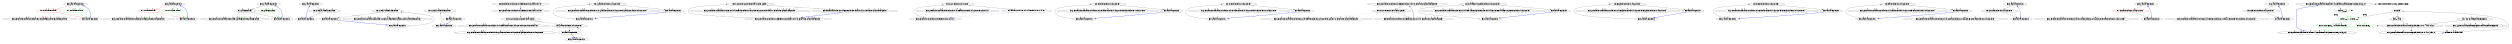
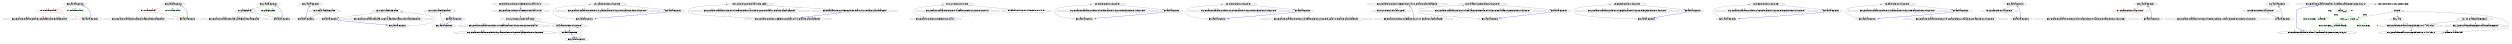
  digraph {
    node [cluster="lambda expression" span="5-5" file="NumberToWordsExtension.cs"]
    edge [style=solid]
    n1 [label="Entry lambda expression" span="16-16" file=""]
    n2 [color=red community=0 label="new RomanianFormatter()" span="16-16" file=""]
    n3 [color=green community=0 label="new RomanianFormatter()" span="16-16" file=""]
    n4 [label="Exit lambda expression" span="16-16" file=""]
    n5 [cluster="Humanizer.Localisation.Formatters.RomanianFormatter.RomanianFormatter()" label="Entry Humanizer.Localisation.Formatters.RomanianFormatter.RomanianFormatter()" span="2-2" file=""]
    n6 [label="Entry lambda expression" span="17-17" file=""]
    n7 [color=red community=0 label="new RussianFormatter()" span="17-17" file=""]
    n8 [color=green community=0 label="new RussianFormatter()" span="17-17" file=""]
    n9 [label="Exit lambda expression" span="17-17" file=""]
    n10 [cluster="Humanizer.Localisation.Formatters.RussianFormatter.RussianFormatter()" label="Entry Humanizer.Localisation.Formatters.RussianFormatter.RussianFormatter()" span="4-4" file=""]
    n11 [label="Entry lambda expression" span="18-18" file=""]
    n12 [label="new ArabicFormatter()" span="18-18" file=""]
    n13 [color=green community=0 label="new ArabicFormatter()" span="18-18" file=""]
    n14 [label="Exit lambda expression" span="18-18" file=""]
    n15 [cluster="Humanizer.Localisation.Formatters.ArabicFormatter.ArabicFormatter()" label="Entry Humanizer.Localisation.Formatters.ArabicFormatter.ArabicFormatter()" span="2-2" file=""]
    n16 [label="Entry lambda expression" span="19-19" file=""]
    n17 [label="new CzechSlovakPolishFormatter()" span="19-19" file=""]
    n18 [label="Exit lambda expression" span="19-19" file=""]
    n19 [cluster="Humanizer.Localisation.Formatters.CzechSlovakPolishFormatter.CzechSlovakPolishFormatter()" label="Entry Humanizer.Localisation.Formatters.CzechSlovakPolishFormatter.CzechSlovakPolishFormatter()" span="2-2" file=""]
    n20 [label="Entry lambda expression" span="20-20" file=""]
    n21 [label="new CzechSlovakPolishFormatter()" span="20-20" file=""]
    n22 [label="Exit lambda expression" span="20-20" file=""]
    n23 [label="Entry lambda expression" span="21-21" file=""]
    n24 [label="new CzechSlovakPolishFormatter()" span="21-21" file=""]
    n25 [label="Exit lambda expression" span="21-21" file=""]
    n26 [cluster="Humanizer.Localisation.NumberToWords.ArabicNumberToWordsConverter.ArabicNumberToWordsConverter()" label="Entry Humanizer.Localisation.NumberToWords.ArabicNumberToWordsConverter.ArabicNumberToWordsConverter()" span="6-6"]
    n27 [cluster="Humanizer.NumberToWordsExtension.ToOrdinalWords(int)" label="Entry Humanizer.NumberToWordsExtension.ToOrdinalWords(int)" span="67-67"]
    n28 [cluster="Humanizer.NumberToWordsExtension.ToOrdinalWords(int)" label="return Converter.ConvertToOrdinal(number);" span="69-69"]
    n29 [cluster="Humanizer.Localisation.NumberToWords.DefaultNumberToWordsConverter.ConvertToOrdinal(int)" label="Entry Humanizer.Localisation.NumberToWords.DefaultNumberToWordsConverter.ConvertToOrdinal(int)" span="45-45"]
    n30 [label="new ArabicNumberToWordsConverter()" span="16-16"]
    n31 [cluster="Humanizer.NumberToWordsExtension.ToOrdinalWords(int)" label="Exit Humanizer.NumberToWordsExtension.ToOrdinalWords(int)" span="67-67"]
    n32 [cluster="Humanizer.Localisation.NumberToWords.SpanishNumberToWordsConverter.SpanishNumberToWordsConverter()" label="Entry Humanizer.Localisation.NumberToWords.SpanishNumberToWordsConverter.SpanishNumberToWordsConverter()"]
    n33 [cluster="Humanizer.Localisation.NumberToWords.DefaultNumberToWordsConverter.ConvertToOrdinal(int, Humanizer.GrammaticalGender)" label="Entry Humanizer.Localisation.NumberToWords.DefaultNumberToWordsConverter.ConvertToOrdinal(int, Humanizer.GrammaticalGender)" span="35-35"]
    n34 [cluster="Humanizer.Localisation.NumberToWords.DefaultNumberToWordsConverter.Convert(int)" label="Entry Humanizer.Localisation.NumberToWords.DefaultNumberToWordsConverter.Convert(int)" span="22-22"]
    n35 [cluster="Humanizer.Localisation.NumberToWords.PolishNumberToWordsConverter.PolishNumberToWordsConverter()" label="Entry Humanizer.Localisation.NumberToWords.PolishNumberToWordsConverter.PolishNumberToWordsConverter()" span="4-4"]
    n36 [cluster="Humanizer.NumberToWordsExtension.ToWords(int)" label="Entry Humanizer.NumberToWordsExtension.ToWords(int)" span="33-33"]
    n37 [cluster="Humanizer.NumberToWordsExtension.ToWords(int)" label="return Converter.Convert(number);" span="35-35"]
    n38 [cluster="Humanizer.NumberToWordsExtension.ToWords(int)" label="Exit Humanizer.NumberToWordsExtension.ToWords(int)" span="33-33"]
    n39 [cluster="Humanizer.Localisation.NumberToWords.DutchNumberToWordsConverter.DutchNumberToWordsConverter()" label="Entry Humanizer.Localisation.NumberToWords.DutchNumberToWordsConverter.DutchNumberToWordsConverter()" span="11-11"]
    n40 [cluster="Humanizer.NumberToWordsExtension.ToWords(int, Humanizer.GrammaticalGender)" label="Entry Humanizer.NumberToWordsExtension.ToWords(int, Humanizer.GrammaticalGender)" span="57-57"]
    n41 [cluster="Humanizer.NumberToWordsExtension.ToWords(int, Humanizer.GrammaticalGender)" label="return Converter.Convert(number, gender);" span="59-59"]
    n42 [cluster="Humanizer.NumberToWordsExtension.ToWords(int, Humanizer.GrammaticalGender)" label="Exit Humanizer.NumberToWordsExtension.ToWords(int, Humanizer.GrammaticalGender)" span="57-57"]
    n43 [cluster="Humanizer.Localisation.NumberToWords.DefaultNumberToWordsConverter.Convert(int, Humanizer.GrammaticalGender)" label="Entry Humanizer.Localisation.NumberToWords.DefaultNumberToWordsConverter.Convert(int, Humanizer.GrammaticalGender)" span="12-12"]
    n44 [cluster="Humanizer.Localisation.NumberToWords.BrazilianPortugueseNumberToWordsConverter.BrazilianPortugueseNumberToWordsConverter()" label="Entry Humanizer.Localisation.NumberToWords.BrazilianPortugueseNumberToWordsConverter.BrazilianPortugueseNumberToWordsConverter()"]
    n45 [cluster="Humanizer.Localisation.NumberToWords.EnglishNumberToWordsConverter.EnglishNumberToWordsConverter()" label="Entry Humanizer.Localisation.NumberToWords.EnglishNumberToWordsConverter.EnglishNumberToWordsConverter()"]
    n46 [cluster="Humanizer.Localisation.NumberToWords.FrenchNumberToWordsConverter.FrenchNumberToWordsConverter()" label="Entry Humanizer.Localisation.NumberToWords.FrenchNumberToWordsConverter.FrenchNumberToWordsConverter()"]
    n47 [cluster="Humanizer.Localisation.NumberToWords.FarsiNumberToWordsConverter.FarsiNumberToWordsConverter()" label="Entry Humanizer.Localisation.NumberToWords.FarsiNumberToWordsConverter.FarsiNumberToWordsConverter()"]
    n48 [cluster="Humanizer.NumberToWordsExtension.ToOrdinalWords(int, Humanizer.GrammaticalGender)" label="Entry Humanizer.NumberToWordsExtension.ToOrdinalWords(int, Humanizer.GrammaticalGender)" span="80-80"]
    n49 [cluster="Humanizer.NumberToWordsExtension.ToOrdinalWords(int, Humanizer.GrammaticalGender)" label="return Converter.ConvertToOrdinal(number, gender);" span="82-82"]
    n50 [cluster="Humanizer.NumberToWordsExtension.ToOrdinalWords(int, Humanizer.GrammaticalGender)" label="Exit Humanizer.NumberToWordsExtension.ToOrdinalWords(int, Humanizer.GrammaticalGender)" span="80-80"]
    n51 [label="Entry lambda expression" span="25-25"]
    n52 [label="new GermanNumberToWordsConverter()" span="25-25"]
    n53 [label="Exit lambda expression" span="25-25"]
    n54 [cluster="Humanizer.Localisation.NumberToWords.GermanNumberToWordsConverter.GermanNumberToWordsConverter()" label="Entry Humanizer.Localisation.NumberToWords.GermanNumberToWordsConverter.GermanNumberToWordsConverter()" span="4-4"]
    n55 [label="Entry lambda expression" span="15-15"]
    n56 [label="new EnglishNumberToWordsConverter()" span="15-15"]
    n57 [label="Exit lambda expression" span="15-15"]
    n58 [label="Entry lambda expression" span="16-16"]
    n59 [label="Exit lambda expression" span="16-16"]
    n60 [label="Entry lambda expression" span="17-17"]
    n61 [label="new FarsiNumberToWordsConverter()" span="17-17"]
    n62 [label="Exit lambda expression" span="17-17"]
    n63 [label="Entry lambda expression" span="18-18"]
    n64 [label="new SpanishNumberToWordsConverter()" span="18-18"]
    n65 [label="Exit lambda expression" span="18-18"]
    n66 [label="Entry lambda expression" span="19-19"]
    n67 [label="new PolishNumberToWordsConverter()" span="19-19"]
    n68 [label="Exit lambda expression" span="19-19"]
    n69 [label="Entry lambda expression" span="20-20"]
    n70 [label="new BrazilianPortugueseNumberToWordsConverter()" span="20-20"]
    n71 [label="Exit lambda expression" span="20-20"]
    n72 [label="Entry lambda expression" span="21-21"]
    n73 [color=red label="new RussianNumberToWordsConverter()" span="21-21"]
    n74 [label="Exit lambda expression" span="21-21"]
    n75 [cluster="Humanizer.Localisation.NumberToWords.RussianNumberToWordsConverter.RussianNumberToWordsConverter()" label="Entry Humanizer.Localisation.NumberToWords.RussianNumberToWordsConverter.RussianNumberToWordsConverter()" span="6-6"]
    n76 [label="Entry lambda expression" span="22-22"]
    n77 [label="new FrenchNumberToWordsConverter()" span="22-22"]
    n78 [label="Exit lambda expression" span="22-22"]
    n79 [label="Entry lambda expression" span="23-23"]
    n80 [label="new DutchNumberToWordsConverter()" span="23-23"]
    n81 [label="Exit lambda expression" span="23-23"]
    n82 [label="Entry lambda expression" span="24-24"]
    n83 [label="new HebrewNumberToWordsConverter()" span="24-24"]
    n84 [label="Exit lambda expression" span="24-24"]
    n85 [cluster="Humanizer.Localisation.NumberToWords.HebrewNumberToWordsConverter.HebrewNumberToWordsConverter()" label="Entry Humanizer.Localisation.NumberToWords.HebrewNumberToWordsConverter.HebrewNumberToWordsConverter()"]
    n86 [cluster="Humanizer.Localisation.Formatters.SlovenianFormatter.GetResourceKey(string, int)" file="SlovenianFormatter.cs" label="Entry Humanizer.Localisation.Formatters.SlovenianFormatter.GetResourceKey(string, int)"]
+   n87 [cluster="Humanizer.Localisation.Formatters.SlovenianFormatter.GetResourceKey(string, int)" color=green community=0 file="SlovenianFormatter.cs" label="return resourceKey + DualPostfix;" span="7-7"]
    n88 [cluster="Humanizer.Localisation.Formatters.SlovenianFormatter.GetResourceKey(string, int)" file="SlovenianFormatter.cs" label="number == 2" span="6-6"]
    n89 [cluster="Humanizer.Localisation.Formatters.SlovenianFormatter.GetResourceKey(string, int)" color=green community=0 file="SlovenianFormatter.cs" label="number == 3 || number == 4" span="9-9"]
    n90 [cluster="Humanizer.Localisation.Formatters.SlovenianFormatter.GetResourceKey(string, int)" color=green community=0 file="SlovenianFormatter.cs" label="return resourceKey + TrialQuadralPostfix;" span="10-10"]
    n91 [cluster="Humanizer.Localisation.Formatters.SlovenianFormatter.GetResourceKey(string, int)" color=green community=0 file="SlovenianFormatter.cs" label="return resourceKey;" span="11-11"]
    n92 [cluster="Humanizer.Localisation.Formatters.SlovenianFormatter.GetResourceKey(string, int)" file="SlovenianFormatter.cs" label="Exit Humanizer.Localisation.Formatters.SlovenianFormatter.GetResourceKey(string, int)"]
    n93 [cluster="System.InvalidOperationException.InvalidOperationException()" file="SlovenianNumberToWordsConverter.cs" label="Entry System.InvalidOperationException.InvalidOperationException()" span="0-0"]
    n94 [cluster="CommandLine.Infrastructure.PopsicleSetter.Set<T>(bool, ref T, T)" file="SlovenianNumberToWordsConverter.cs" label="Entry CommandLine.Infrastructure.PopsicleSetter.Set<T>(bool, ref T, T)" span="31-31"]
    n95 [cluster="CommandLine.Infrastructure.PopsicleSetter.Set<T>(bool, ref T, T)" file="SlovenianNumberToWordsConverter.cs" label=consumed span="33-33"]
    n96 [cluster="CommandLine.Infrastructure.PopsicleSetter.Set<T>(bool, ref T, T)" file="SlovenianNumberToWordsConverter.cs" label="field = value" span="38-38"]
    n97 [cluster="CommandLine.Infrastructure.PopsicleSetter.Set<T>(bool, ref T, T)" file="SlovenianNumberToWordsConverter.cs" label="Exit CommandLine.Infrastructure.PopsicleSetter.Set<T>(bool, ref T, T)" span="31-31"]
    n98 [cluster="CommandLine.Infrastructure.PopsicleSetter.Set<T>(bool, ref T, T)" file="SlovenianNumberToWordsConverter.cs" label="throw new InvalidOperationException();" span="35-35"]
    n1 -> n2 [color=red]
    n1 -> n3 [color=green]
    n2 -> n4 [color=red]
    n2 -> n5 [color=red style=dotted]
    n3 -> n4 [color=green]
    n3 -> n5 [color=green style=dotted]
    n4 -> n1 [color=blue style=bold]
    n6 -> n7 [color=red]
    n6 -> n8 [color=green]
    n7 -> n9 [color=red]
    n7 -> n10 [color=red style=dotted]
    n8 -> n9 [color=green]
    n8 -> n10 [color=green style=dotted]
    n9 -> n6 [color=blue style=bold]
    n11 -> n12
    n11 -> n13 [color=green]
    n12 -> n14
    n12 -> n15 [style=dotted]
    n13 -> n14 [color=green]
    n13 -> n15 [color=green style=dotted]
    n14 -> n11 [color=blue style=bold]
    n16 -> n17
    n17 -> n18
    n17 -> n19 [style=dotted]
    n18 -> n16 [color=blue style=bold]
    n20 -> n21
    n21 -> n19 [style=dotted]
    n21 -> n22
    n22 -> n20 [color=blue style=bold]
    n23 -> n24
    n24 -> n19 [style=dotted]
    n24 -> n25
    n25 -> n23 [color=blue style=bold]
    n27 -> n28
    n28 -> n29 [style=dotted]
    n28 -> n30
    n30 -> n26 [style=dotted]
    n30 -> n59
    n31 -> n27 [color=blue style=bold]
    n36 -> n37
    n37 -> n34 [style=dotted]
    n37 -> n38
    n38 -> n36 [color=blue style=dashed]
    n40 -> n41
    n41 -> n42
    n41 -> n43 [style=dotted]
    n42 -> n40 [color=blue style=bold]
    n48 -> n49
    n49 -> n33 [style=dotted]
    n49 -> n50
    n50 -> n48 [color=blue style=bold]
    n51 -> n52
    n52 -> n53
    n52 -> n54 [style=dotted]
    n53 -> n51 [color=blue style=bold]
    n55 -> n56
    n56 -> n45 [style=dotted]
    n56 -> n57
    n57 -> n55 [color=blue style=bold]
    n58 -> n30
    n59 -> n58 [color=blue style=bold]
    n60 -> n61
    n61 -> n47 [style=dotted]
    n61 -> n62
    n62 -> n60 [color=blue style=bold]
    n63 -> n64
    n64 -> n32 [style=dotted]
    n64 -> n65
    n65 -> n63 [color=blue style=bold]
    n66 -> n67
    n67 -> n35 [style=dotted]
    n67 -> n68
    n68 -> n66 [color=blue style=bold]
    n69 -> n70
    n70 -> n44 [style=dotted]
    n70 -> n71
    n71 -> n69 [color=blue style=bold]
    n72 -> n73
    n73 -> n74
    n73 -> n75 [style=dotted]
    n74 -> n72 [color=blue style=bold]
    n76 -> n77
    n77 -> n46 [style=dotted]
    n77 -> n78
    n78 -> n76 [color=blue style=bold]
    n79 -> n80
    n80 -> n39 [style=dotted]
    n80 -> n81
    n81 -> n79 [color=blue style=bold]
    n82 -> n83
    n83 -> n84
    n83 -> n85 [style=dotted]
    n84 -> n82 [color=blue style=bold]
    n86 -> n86 [color=darkorchid label="method methodReturn string GetResourceKey" style=bold]
+   n86 -> n87 [color=green label=string style=dashed]
    n86 -> n88
    n86 -> n89 [color=green label=int style=dashed]
    n86 -> n90 [color=green label=string style=dashed]
    n86 -> n91 [color=green label=string style=dashed]
+   n87 -> n92 [color=green]
+   n88 -> n87 [color=green]
    n88 -> n89 [color=green]
    n89 -> n90 [color=green]
    n89 -> n91 [color=green]
    n90 -> n92 [color=green]
    n91 -> n92 [color=green]
    n92 -> n86 [color=blue style=bold]
    n94 -> n94 [color=darkorchid label="Parameter variable T field" style=bold]
    n94 -> n95
    n94 -> n96 [color=darkseagreen4 label=T style=dashed]
    n95 -> n89
    n95 -> n96
    n96 -> n97
    n97 -> n94 [color=blue style=bold]
    n98 -> n93 [style=dotted]
    n98 -> n97
  }
